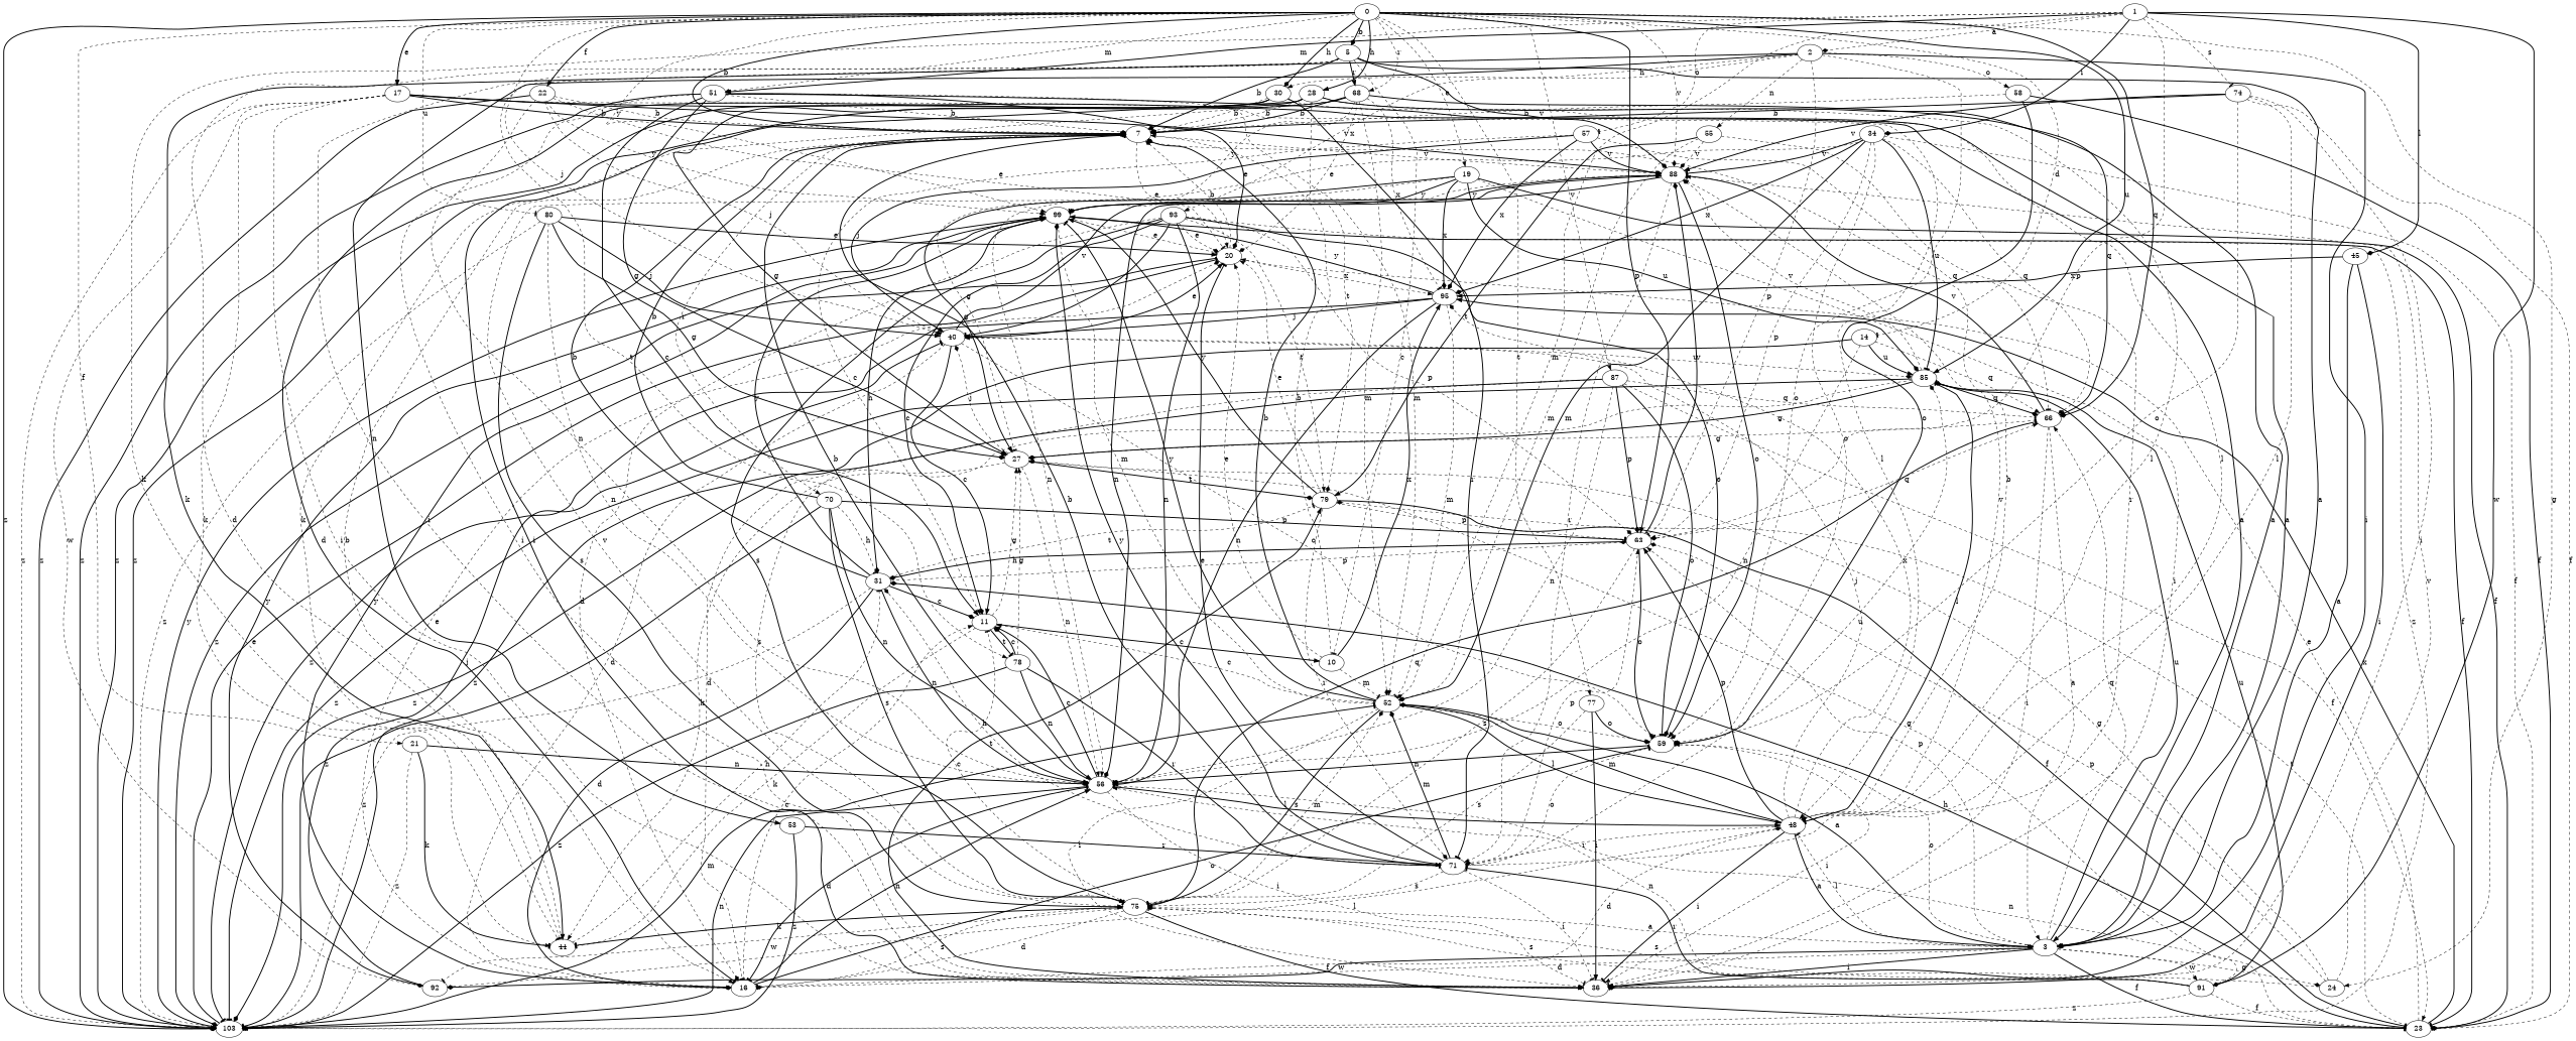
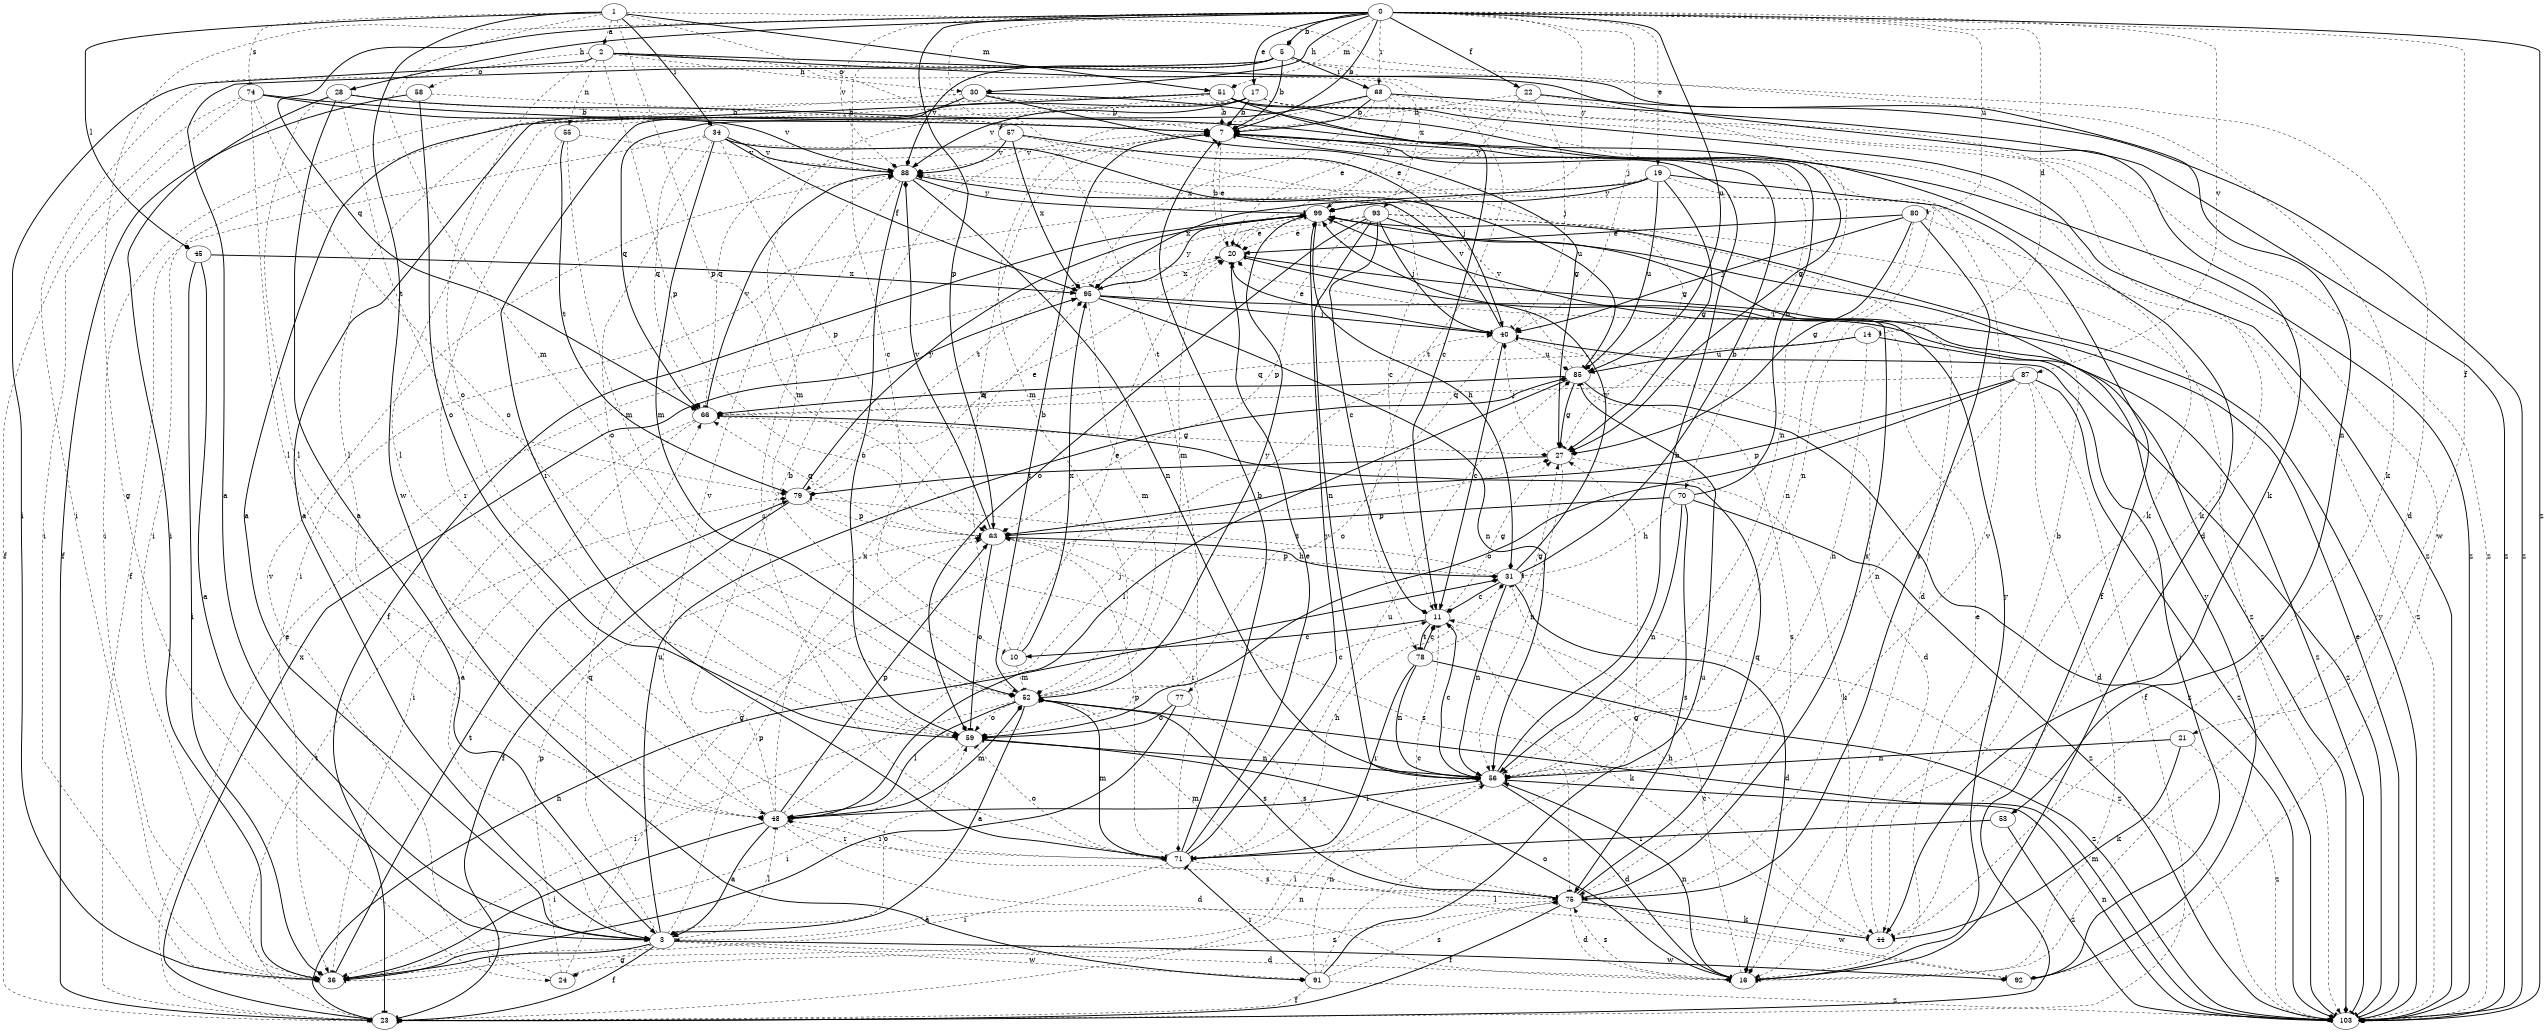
  strict digraph {
    edge [arrowhead=normal style=dashed]
    0
    5
    7
    14
    17
    19
    21
    22
    24
    28
    30
    40
    51
    63
    66
    68
    77
    80
    n19 [label=85]
    87
    88
    99
    103
    36
    3
    16
    10
    78
    20
    70
    56
    44
    48
    92
    23
    95
    27
    75
    79
    71
    59
    11
    52
    31
    1
    2
    34
    45
    57
    74
    91
    53
    55
    58
    93
    0 -> 5 [arrowhead=diamond label=b style=bold]
    0 -> 7 [arrowhead=tee label=b style=bold]
    0 -> 14 [arrowhead=tee label=d]
    0 -> 17 [label=e style=bold]
    0 -> 19 [label=e]
    0 -> 21 [label=f]
    0 -> 22 [label=f style=bold]
    0 -> 24 [label=g]
    0 -> 28 [label=h style=bold]
    0 -> 30 [arrowhead=diamond label=h style=bold]
    0 -> 40 [arrowhead=diamond label=j]
    0 -> 51 [arrowhead=diamond label=m]
    0 -> 63 [label=p style=bold]
    0 -> 66 [arrowhead=diamond label=q style=bold]
    0 -> 68 [label=r]
    0 -> 77 [label=t]
    0 -> 80 [arrowhead=tee label=u]
    0 -> n19 [label=u style=bold]
    0 -> 87 [label=v]
    0 -> 88 [arrowhead=diamond label=v]
    0 -> 99 [label=y]
    0 -> 103 [arrowhead=diamond label=z style=bold]
    5 -> 7 [arrowhead=diamond label=b style=bold]
    5 -> 68 [label=r style=bold]
    5 -> 88 [arrowhead=diamond label=v style=bold]
    5 -> 36 [arrowhead=diamond label=i]
    5 -> 3 [arrowhead=diamond label=a style=bold]
    5 -> 16 [label=d]
    5 -> 10 [arrowhead=tee label=c]
    5 -> 78 [label=t]
    7 -> 88 [arrowhead=diamond label=v]
    7 -> 20 [label=e]
    7 -> 70 [label=r]
    14 -> 66 [label=q]
    14 -> n19 [label=u style=bold]
    14 -> 103 [arrowhead=tee label=z style=bold]
    14 -> 56 [arrowhead=tee label=n]
    17 -> 7 [arrowhead=diamond label=b style=bold]
    17 -> 88 [label=v style=bold]
    17 -> 103 [label=z]
    17 -> 36 [label=i]
    17 -> 3 [label=a style=bold]
    17 -> 44 [label=k]
    17 -> 48 [label=l]
    17 -> 92 [arrowhead=diamond label=w]
    19 -> n19 [arrowhead=diamond label=u style=bold]
    19 -> 99 [arrowhead=diamond label=y style=bold]
    19 -> 36 [label=i]
    19 -> 56 [label=n]
    19 -> 23 [arrowhead=diamond label=f style=bold]
    19 -> 95 [arrowhead=diamond label=x style=bold]
    19 -> 27 [label=g style=bold]
    21 -> 103 [arrowhead=diamond label=z]
    21 -> 56 [arrowhead=tee label=n style=bold]
    21 -> 44 [arrowhead=tee label=k style=bold]
    22 -> 7 [label=b]
    22 -> 40 [arrowhead=tee label=j]
    22 -> 99 [arrowhead=diamond label=y]
    22 -> 103 [arrowhead=diamond label=z style=bold]
    22 -> 20 [arrowhead=tee label=e]
    22 -> 56 [label=n]
    24 -> 63 [arrowhead=diamond label=p]
    24 -> 88 [label=v]
    24 -> 27 [arrowhead=diamond label=g]
    24 -> 75 [arrowhead=tee label=s]
    28 -> 7 [label=b]
    28 -> 103 [label=z style=bold]
    28 -> 36 [label=i style=bold]
    28 -> 3 [label=a style=bold]
    28 -> 48 [arrowhead=tee label=l]
    28 -> 79 [arrowhead=diamond label=t]
    30 -> 7 [arrowhead=diamond label=b]
    30 -> 16 [arrowhead=tee label=d style=bold]
    30 -> 48 [arrowhead=tee label=l]
    30 -> 27 [label=g style=bold]
    30 -> 71 [arrowhead=tee label=r style=bold]
    40 -> n19 [arrowhead=diamond label=u]
    40 -> 88 [label=v style=bold]
    40 -> 16 [label=d]
    40 -> 20 [label=e style=bold]
    40 -> 59 [arrowhead=diamond label=o]
    40 -> 11 [label=c style=bold]
    51 -> 7 [arrowhead=diamond label=b]
    51 -> 103 [label=z style=bold]
    51 -> 36 [label=i]
    51 -> 3 [arrowhead=diamond label=a style=bold]
-   51 -> 20 [arrowhead=diamond label=e style=bold]
    51 -> 27 [arrowhead=diamond label=g style=bold]
    51 -> 11 [label=c style=bold]
    51 -> 52 [label=m]
    63 -> 66 [label=q]
    63 -> 88 [arrowhead=diamond label=v style=bold]
    63 -> 75 [arrowhead=tee label=s]
    63 -> 59 [arrowhead=tee label=o style=bold]
    63 -> 31 [arrowhead=diamond label=h style=bold]
    66 -> 88 [arrowhead=tee label=v style=bold]
    66 -> 36 [arrowhead=tee label=i]
    66 -> 3 [label=a]
    66 -> 27 [arrowhead=diamond label=g]
    68 -> 7 [arrowhead=diamond label=b style=bold]
    68 -> 66 [label=q style=bold]
    68 -> 99 [label=y]
    68 -> 103 [arrowhead=diamond label=z style=bold]
    68 -> 20 [arrowhead=diamond label=e]
    68 -> 44 [arrowhead=tee label=k]
    68 -> 95 [arrowhead=tee label=x]
    68 -> 52 [arrowhead=diamond label=m]
    77 -> 36 [label=i style=bold]
    77 -> 75 [arrowhead=tee label=s]
    77 -> 59 [arrowhead=diamond label=o style=bold]
    80 -> 40 [label=j style=bold]
    80 -> 103 [arrowhead=tee label=z]
    80 -> 20 [label=e style=bold]
    80 -> 56 [arrowhead=diamond label=n]
    80 -> 27 [arrowhead=diamond label=g style=bold]
    80 -> 75 [label=s style=bold]
    n19 -> 66 [arrowhead=diamond label=q style=bold]
    n19 -> 88 [arrowhead=diamond label=v]
    n19 -> 103 [arrowhead=diamond label=z style=bold]
    n19 -> 48 [arrowhead=tee label=l style=bold]
    n19 -> 27 [arrowhead=diamond label=g style=bold]
    n19 -> 75 [label=s]
    87 -> 63 [arrowhead=diamond label=p style=bold]
    87 -> 66 [arrowhead=tee label=q]
    87 -> 103 [arrowhead=tee label=z style=bold]
    87 -> 16 [arrowhead=tee label=d]
    87 -> 56 [label=n]
    87 -> 23 [label=f]
    87 -> 59 [arrowhead=tee label=o style=bold]
    88 -> 99 [arrowhead=tee label=y style=bold]
    88 -> 56 [arrowhead=diamond label=n style=bold]
    88 -> 71 [label=r]
    88 -> 59 [label=o style=bold]
    99 -> 20 [arrowhead=tee label=e]
    99 -> 23 [arrowhead=tee label=f style=bold]
    99 -> 52 [arrowhead=tee label=m]
    99 -> 31 [arrowhead=diamond label=h style=bold]
    103 -> 99 [label=y style=bold]
    103 -> 20 [arrowhead=tee label=e style=bold]
    103 -> 56 [arrowhead=tee label=n style=bold]
    103 -> 52 [arrowhead=tee label=m style=bold]
    36 -> 79 [label=t style=bold]
    3 -> 24 [arrowhead=diamond label=g]
    3 -> 63 [label=p]
    3 -> 66 [label=q]
    3 -> n19 [arrowhead=diamond label=u style=bold]
    3 -> 36 [label=i style=bold]
    3 -> 16 [arrowhead=diamond label=d]
    3 -> 48 [arrowhead=tee label=l]
    3 -> 92 [arrowhead=diamond label=w style=bold]
    3 -> 23 [arrowhead=tee label=f style=bold]
    3 -> 59 [label=o]
    3 -> 91 [label=w]
    16 -> 99 [label=y style=bold]
    16 -> 20 [arrowhead=diamond label=e]
    16 -> 56 [label=n style=bold]
    16 -> 75 [label=s]
    16 -> 59 [arrowhead=tee label=o style=bold]
    16 -> 11 [label=c]
    10 -> 7 [label=b]
    10 -> 20 [label=e]
    10 -> 95 [label=x style=bold]
    10 -> 52 [arrowhead=tee label=m]
    78 -> 103 [label=z style=bold]
    78 -> 56 [label=n style=bold]
    78 -> 27 [label=g]
    78 -> 71 [arrowhead=tee label=r style=bold]
    78 -> 11 [arrowhead=diamond label=c style=bold]
    20 -> 7 [arrowhead=diamond label=b]
    20 -> 103 [arrowhead=diamond label=z style=bold]
    20 -> 95 [label=x]
    70 -> 7 [label=b style=bold]
    70 -> 63 [arrowhead=tee label=p style=bold]
    70 -> 103 [arrowhead=tee label=z style=bold]
    70 -> 56 [label=n style=bold]
    70 -> 75 [label=s style=bold]
    70 -> 31 [arrowhead=tee label=h]
    56 -> 7 [arrowhead=tee label=b style=bold]
    56 -> 36 [arrowhead=tee label=i]
    56 -> 16 [arrowhead=tee label=d style=bold]
    56 -> 48 [label=l style=bold]
    56 -> 11 [label=c style=bold]
    44 -> 7 [arrowhead=tee label=b]
    44 -> 31 [arrowhead=tee label=h]
    48 -> 7 [arrowhead=tee label=b]
    48 -> 40 [label=j]
    48 -> 63 [label=p style=bold]
    48 -> 88 [label=v]
    48 -> 36 [arrowhead=tee label=i style=bold]
    48 -> 3 [label=a style=bold]
    48 -> 16 [arrowhead=tee label=d]
    48 -> 95 [arrowhead=diamond label=x]
    48 -> 71 [arrowhead=diamond label=r]
    48 -> 52 [arrowhead=diamond label=m style=bold]
    92 -> 40 [arrowhead=tee label=j style=bold]
    92 -> 99 [label=y style=bold]
    92 -> 48 [arrowhead=diamond label=l]
    23 -> 20 [label=e]
    23 -> 56 [arrowhead=tee label=n]
    23 -> 95 [label=x style=bold]
    23 -> 79 [arrowhead=diamond label=t]
    23 -> 31 [arrowhead=diamond label=h style=bold]
    95 -> 40 [label=j style=bold]
    95 -> 99 [label=y style=bold]
    95 -> 103 [arrowhead=tee label=z style=bold]
    95 -> 56 [label=n style=bold]
    95 -> 52 [arrowhead=tee label=m]
    27 -> 40 [arrowhead=diamond label=j]
    27 -> 56 [label=n]
    27 -> 44 [label=k]
    27 -> 79 [arrowhead=diamond label=t style=bold]
    75 -> 66 [arrowhead=tee label=q style=bold]
    75 -> 88 [label=v]
    75 -> 3 [label=a]
    75 -> 16 [arrowhead=tee label=d]
    75 -> 44 [arrowhead=tee label=k style=bold]
    75 -> 92 [arrowhead=tee label=w]
    75 -> 23 [arrowhead=tee label=f style=bold]
    75 -> 11 [arrowhead=tee label=c]
    75 -> 52 [arrowhead=diamond label=m]
    79 -> 63 [arrowhead=tee label=p]
    79 -> 99 [label=y style=bold]
    79 -> 20 [label=e]
    79 -> 23 [arrowhead=tee label=f style=bold]
    79 -> 71 [arrowhead=diamond label=r]
    71 -> 7 [arrowhead=tee label=b style=bold]
    71 -> 63 [label=p]
    71 -> n19 [arrowhead=diamond label=u]
    71 -> 99 [arrowhead=diamond label=y style=bold]
    71 -> 36 [arrowhead=tee label=i]
    71 -> 20 [arrowhead=tee label=e style=bold]
    71 -> 75 [label=s]
    71 -> 59 [arrowhead=tee label=o]
    71 -> 52 [arrowhead=diamond label=m style=bold]
    71 -> 31 [arrowhead=diamond label=h]
    59 -> 36 [label=i]
    59 -> 56 [arrowhead=tee label=n style=bold]
    11 -> 10 [label=c style=bold]
    11 -> 78 [arrowhead=tee label=t style=bold]
    11 -> 44 [arrowhead=tee label=k]
    11 -> 27 [label=g]
    52 -> 7 [arrowhead=diamond label=b style=bold]
    52 -> 99 [arrowhead=tee label=y style=bold]
    52 -> 36 [label=i]
    52 -> 3 [arrowhead=diamond label=a style=bold]
    52 -> 48 [label=l style=bold]
    52 -> 75 [arrowhead=tee label=s style=bold]
    52 -> 59 [label=o]
    52 -> 11 [label=c]
    31 -> 7 [arrowhead=diamond label=b style=bold]
    31 -> 63 [arrowhead=diamond label=p]
    31 -> 99 [label=y style=bold]
    31 -> 103 [arrowhead=tee label=z]
    31 -> 16 [arrowhead=diamond label=d style=bold]
    31 -> 56 [label=n style=bold]
    31 -> 79 [arrowhead=tee label=t]
    31 -> 11 [arrowhead=diamond label=c style=bold]
    1 -> 51 [label=m style=bold]
    1 -> 63 [arrowhead=diamond label=p]
    1 -> 44 [arrowhead=tee label=k]
    1 -> 52 [arrowhead=diamond label=m]
    1 -> 2 [arrowhead=diamond label=a]
    1 -> 34 [arrowhead=diamond label=i style=bold]
    1 -> 45 [arrowhead=diamond label=l style=bold]
    1 -> 57 [arrowhead=tee label=o]
    1 -> 74 [arrowhead=tee label=s]
    1 -> 91 [arrowhead=diamond label=w style=bold]
    2 -> 30 [label=h]
    2 -> 63 [arrowhead=tee label=p]
    2 -> 36 [arrowhead=diamond label=i style=bold]
    2 -> 44 [label=k style=bold]
    2 -> 59 [arrowhead=diamond label=o]
    2 -> 53 [label=n style=bold]
    2 -> 55 [label=n]
    2 -> 58 [label=o]
    2 -> 93 [label=x]
    34 -> 63 [label=p]
    34 -> 66 [arrowhead=diamond label=q]
    34 -> n19 [arrowhead=tee label=u style=bold]
    34 -> 88 [arrowhead=tee label=v style=bold]
    34 -> 23 [arrowhead=tee label=f]
-   34 -> 95 [arrowhead=diamond label=x style=bold]
+   34 -> 95 [arrowhead=diamond label=f style=bold]
    34 -> 27 [arrowhead=tee label=g]
    34 -> 59 [label=o]
    34 -> 52 [arrowhead=diamond label=m style=bold]
    45 -> 36 [arrowhead=diamond label=i style=bold]
    45 -> 3 [label=a style=bold]
    45 -> 95 [label=x style=bold]
    57 -> 40 [label=j style=bold]
    57 -> 66 [arrowhead=tee label=q]
    57 -> 88 [arrowhead=diamond label=v style=bold]
    57 -> 95 [arrowhead=diamond label=x style=bold]
    57 -> 11 [label=c]
    74 -> 7 [label=b style=bold]
    74 -> 88 [label=v style=bold]
    74 -> 36 [arrowhead=tee label=i]
    74 -> 48 [arrowhead=diamond label=l]
    74 -> 23 [label=f]
    74 -> 59 [arrowhead=diamond label=o]
    91 -> n19 [arrowhead=tee label=u style=bold]
    91 -> 103 [arrowhead=diamond label=z]
    91 -> 56 [label=n]
    91 -> 23 [arrowhead=tee label=f]
    91 -> 27 [label=g]
    91 -> 75 [arrowhead=diamond label=s]
    91 -> 71 [arrowhead=tee label=r style=bold]
    53 -> 103 [arrowhead=diamond label=z style=bold]
    53 -> 71 [label=r style=bold]
    55 -> 88 [arrowhead=diamond label=v]
    55 -> 79 [label=t style=bold]
    55 -> 71 [arrowhead=tee label=r]
    55 -> 52 [label=m]
    58 -> 7 [arrowhead=diamond label=b]
    58 -> 23 [arrowhead=diamond label=f style=bold]
    58 -> 59 [arrowhead=tee label=o style=bold]
    93 -> 40 [arrowhead=tee label=j style=bold]
    93 -> 63 [arrowhead=diamond label=p]
    93 -> 103 [label=z]
    93 -> 16 [arrowhead=diamond label=d]
    93 -> 20 [arrowhead=diamond label=e]
    93 -> 56 [arrowhead=diamond label=n style=bold]
    93 -> 75 [arrowhead=tee label=s style=bold]
    93 -> 79 [label=t]
    93 -> 59 [arrowhead=diamond label=o style=bold]
    93 -> 11 [arrowhead=diamond label=c style=bold]
  }
